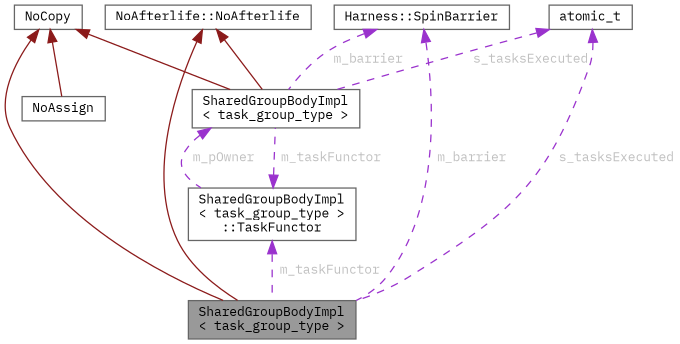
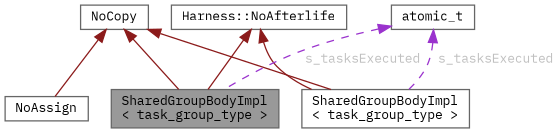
  digraph {
    fontname="IBM Plex Mono"
    rankdir=TB
    node [color=gray40 fillcolor=white fontname="IBM Plex Mono" fontsize=10 shape=box style=filled]
    edge [color=darkorchid3 dir=back fontname="IBM Plex Mono" fontsize=10 labelfontname=Helvetica labelfontsize=10 style=dashed fontcolor=grey]
    n1 [fillcolor=grey60 fontcolor=black height=0.2 label="SharedGroupBodyImpl\l\< task_group_type \>" width=0.4]
    n2 [height=0.2 label=NoCopy width=0.4]
    n3 [height=0.2 label="SharedGroupBodyImpl\l\< task_group_type \>" width=0.4]
    n4 [height=0.2 label=NoAssign width=0.4]
-   n5 [height=0.2 label="SharedGroupBodyImpl\l\< task_group_type \>\l::TaskFunctor" width=0.4]
-   n6 [height=0.2 label="NoAfterlife::NoAfterlife" width=0.4]
-   n7 [height=0.2 label="Harness::SpinBarrier" width=0.4]
+   n6 [height=0.2 label="Harness::NoAfterlife" width=0.4]
    n8 [height=0.2 label=atomic_t width=0.4]
    n2 -> n1 [color=firebrick4 style=solid fontcolor=""]
    n2 -> n3 [color=firebrick4 style=solid fontcolor=""]
    n2 -> n4 [color=firebrick4 style=solid fontcolor=""]
-   n3 -> n5 [label=" m_pOwner"]
-   n5 -> n1 [label=" m_taskFunctor"]
-   n5 -> n3 [label=" m_taskFunctor"]
    n6 -> n1 [color=firebrick4 style=solid fontcolor=""]
    n6 -> n3 [color=firebrick4 style=solid fontcolor=""]
-   n7 -> n1 [label=" m_barrier"]
-   n7 -> n3 [label=" m_barrier"]
    n8 -> n1 [label=" s_tasksExecuted"]
    n8 -> n3 [label=" s_tasksExecuted"]
  }
